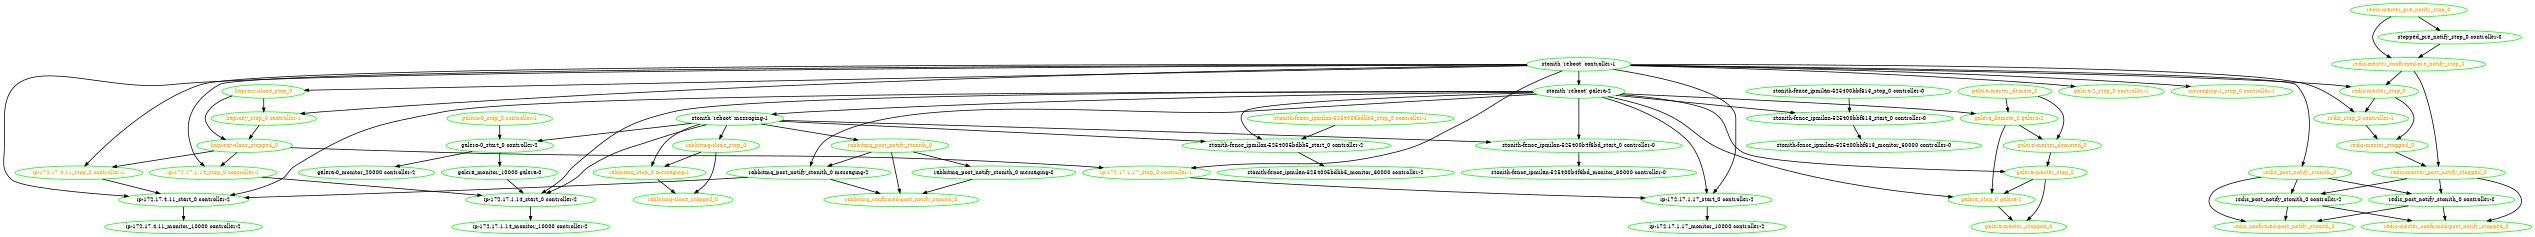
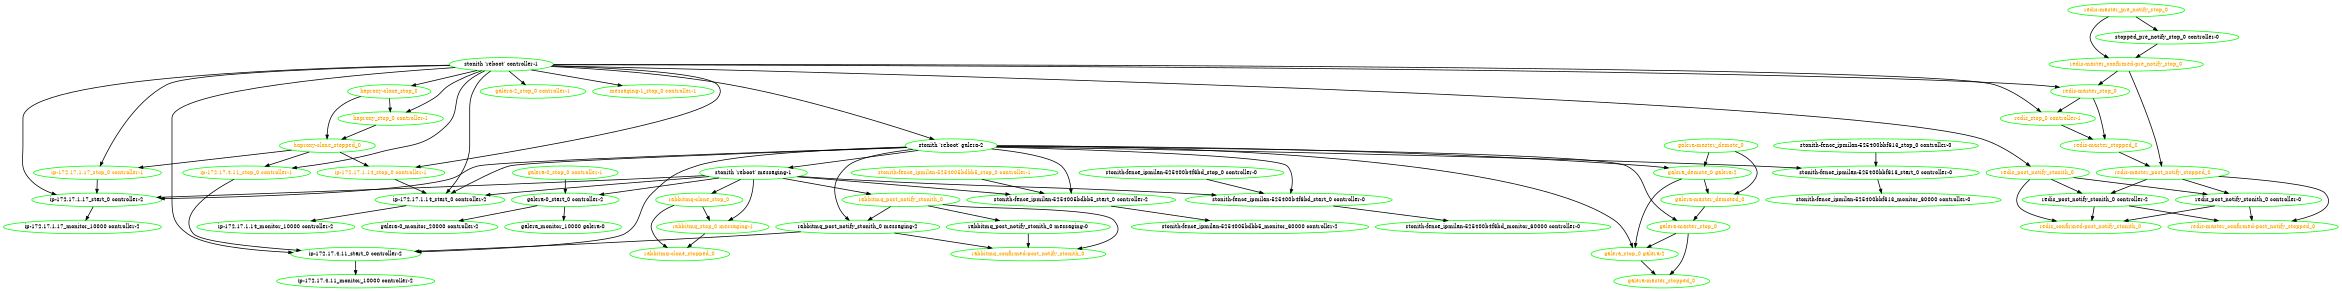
  digraph {
    node [color=green fontcolor=orange style=bold]
    edge [style=bold]
    "galera-0_monitor_20000 controller-2" [fontcolor=black]
    "galera-0_start_0 controller-2" [fontcolor=black]
    "galera_monitor_10000 galera-0" [fontcolor=black]
    "galera-0_stop_0 controller-1"
    "galera-master_demote_0"
    "galera-master_demoted_0"
    "galera_demote_0 galera-2"
    "galera-master_stop_0"
    "galera_stop_0 galera-2"
    "galera-master_stopped_0"
    "haproxy-clone_stop_0"
    "haproxy-clone_stopped_0"
    "haproxy_stop_0 controller-1"
    "ip-172.17.1.14_stop_0 controller-1"
    "ip-172.17.1.17_stop_0 controller-1"
    "ip-172.17.4.11_stop_0 controller-1"
    "ip-172.17.1.14_start_0 controller-2" [fontcolor=black]
    "ip-172.17.1.17_start_0 controller-2" [fontcolor=black]
    "ip-172.17.4.11_start_0 controller-2" [fontcolor=black]
    "ip-172.17.1.14_monitor_10000 controller-2" [fontcolor=black]
    "ip-172.17.1.17_monitor_10000 controller-2" [fontcolor=black]
    "ip-172.17.4.11_monitor_10000 controller-2" [fontcolor=black]
    "rabbitmq-clone_stop_0"
    "rabbitmq-clone_stopped_0"
    "rabbitmq_stop_0 messaging-1"
    "rabbitmq_post_notify_stonith_0 messaging-0" [fontcolor=black]
    "rabbitmq_confirmed-post_notify_stonith_0"
    "rabbitmq_post_notify_stonith_0 messaging-2" [fontcolor=black]
    rabbitmq_post_notify_stonith_0
    "redis-master_confirmed-pre_notify_stop_0"
    "redis-master_post_notify_stopped_0"
    "redis-master_stop_0"
    "redis-master_confirmed-post_notify_stopped_0"
    "redis_post_notify_stonith_0 controller-0" [fontcolor=black]
    "redis_post_notify_stonith_0 controller-2" [fontcolor=black]
    "redis-master_stopped_0"
    "redis_stop_0 controller-1"
    "redis_confirmed-post_notify_stonith_0"
    "redis-master_pre_notify_stop_0"
    n40 [fontcolor=black label="stopped_pre_notify_stop_0 controller-0"]
    redis_post_notify_stonith_0
    "stonith 'reboot' controller-1" [fontcolor=black]
    "galera-2_stop_0 controller-1"
    "messaging-1_stop_0 controller-1"
    "stonith 'reboot' galera-2" [fontcolor=black]
    "stonith 'reboot' messaging-1" [fontcolor=black]
    "stonith-fence_ipmilan-5254005bdbb5_start_0 controller-2" [fontcolor=black]
    "stonith-fence_ipmilan-525400b4f6bd_start_0 controller-0" [fontcolor=black]
    "stonith-fence_ipmilan-525400bbf613_start_0 controller-0" [fontcolor=black]
    "stonith-fence_ipmilan-5254005bdbb5_monitor_60000 controller-2" [fontcolor=black]
    "stonith-fence_ipmilan-525400b4f6bd_monitor_60000 controller-0" [fontcolor=black]
    "stonith-fence_ipmilan-525400bbf613_monitor_60000 controller-0" [fontcolor=black]
    "stonith-fence_ipmilan-5254005bdbb5_stop_0 controller-1"
+   "stonith-fence_ipmilan-525400b4f6bd_stop_0 controller-0" [fontcolor=black]
    "stonith-fence_ipmilan-525400bbf613_stop_0 controller-0" [fontcolor=black]
    "galera-0_start_0 controller-2" -> "galera-0_monitor_20000 controller-2"
    "galera-0_start_0 controller-2" -> "galera_monitor_10000 galera-0"
    "galera-0_stop_0 controller-1" -> "galera-0_start_0 controller-2"
    "galera-master_demote_0" -> "galera-master_demoted_0"
    "galera-master_demote_0" -> "galera_demote_0 galera-2"
    "galera-master_demoted_0" -> "galera-master_stop_0"
    "galera_demote_0 galera-2" -> "galera-master_demoted_0"
    "galera_demote_0 galera-2" -> "galera_stop_0 galera-2"
    "galera-master_stop_0" -> "galera_stop_0 galera-2"
    "galera-master_stop_0" -> "galera-master_stopped_0"
    "galera_stop_0 galera-2" -> "galera-master_stopped_0"
    "haproxy-clone_stop_0" -> "haproxy-clone_stopped_0"
    "haproxy-clone_stop_0" -> "haproxy_stop_0 controller-1"
    "haproxy-clone_stopped_0" -> "ip-172.17.1.14_stop_0 controller-1"
    "haproxy-clone_stopped_0" -> "ip-172.17.1.17_stop_0 controller-1"
    "haproxy-clone_stopped_0" -> "ip-172.17.4.11_stop_0 controller-1"
    "haproxy_stop_0 controller-1" -> "haproxy-clone_stopped_0"
    "ip-172.17.1.14_stop_0 controller-1" -> "ip-172.17.1.14_start_0 controller-2"
    "ip-172.17.1.17_stop_0 controller-1" -> "ip-172.17.1.17_start_0 controller-2"
    "ip-172.17.4.11_stop_0 controller-1" -> "ip-172.17.4.11_start_0 controller-2"
    "ip-172.17.1.14_start_0 controller-2" -> "ip-172.17.1.14_monitor_10000 controller-2"
    "ip-172.17.1.17_start_0 controller-2" -> "ip-172.17.1.17_monitor_10000 controller-2"
    "ip-172.17.4.11_start_0 controller-2" -> "ip-172.17.4.11_monitor_10000 controller-2"
    "rabbitmq-clone_stop_0" -> "rabbitmq-clone_stopped_0"
    "rabbitmq-clone_stop_0" -> "rabbitmq_stop_0 messaging-1"
    "rabbitmq_stop_0 messaging-1" -> "rabbitmq-clone_stopped_0"
    "rabbitmq_post_notify_stonith_0 messaging-0" -> "rabbitmq_confirmed-post_notify_stonith_0"
    "rabbitmq_post_notify_stonith_0 messaging-2" -> "ip-172.17.4.11_start_0 controller-2"
    "rabbitmq_post_notify_stonith_0 messaging-2" -> "rabbitmq_confirmed-post_notify_stonith_0"
    rabbitmq_post_notify_stonith_0 -> "rabbitmq_post_notify_stonith_0 messaging-0"
    rabbitmq_post_notify_stonith_0 -> "rabbitmq_confirmed-post_notify_stonith_0"
    rabbitmq_post_notify_stonith_0 -> "rabbitmq_post_notify_stonith_0 messaging-2"
    "redis-master_confirmed-pre_notify_stop_0" -> "redis-master_post_notify_stopped_0"
    "redis-master_confirmed-pre_notify_stop_0" -> "redis-master_stop_0"
    "redis-master_post_notify_stopped_0" -> "redis-master_confirmed-post_notify_stopped_0"
    "redis-master_post_notify_stopped_0" -> "redis_post_notify_stonith_0 controller-0"
    "redis-master_post_notify_stopped_0" -> "redis_post_notify_stonith_0 controller-2"
    "redis-master_stop_0" -> "redis-master_stopped_0"
    "redis-master_stop_0" -> "redis_stop_0 controller-1"
    "redis_post_notify_stonith_0 controller-0" -> "redis-master_confirmed-post_notify_stopped_0"
    "redis_post_notify_stonith_0 controller-0" -> "redis_confirmed-post_notify_stonith_0"
    "redis_post_notify_stonith_0 controller-2" -> "redis-master_confirmed-post_notify_stopped_0"
    "redis_post_notify_stonith_0 controller-2" -> "redis_confirmed-post_notify_stonith_0"
    "redis-master_stopped_0" -> "redis-master_post_notify_stopped_0"
    "redis_stop_0 controller-1" -> "redis-master_stopped_0"
    "redis-master_pre_notify_stop_0" -> "redis-master_confirmed-pre_notify_stop_0"
    "redis-master_pre_notify_stop_0" -> n40
    n40 -> "redis-master_confirmed-pre_notify_stop_0"
    redis_post_notify_stonith_0 -> "redis_post_notify_stonith_0 controller-0"
    redis_post_notify_stonith_0 -> "redis_post_notify_stonith_0 controller-2"
    redis_post_notify_stonith_0 -> "redis_confirmed-post_notify_stonith_0"
    "stonith 'reboot' controller-1" -> "haproxy-clone_stop_0"
    "stonith 'reboot' controller-1" -> "haproxy_stop_0 controller-1"
    "stonith 'reboot' controller-1" -> "ip-172.17.1.14_stop_0 controller-1"
    "stonith 'reboot' controller-1" -> "ip-172.17.1.17_stop_0 controller-1"
    "stonith 'reboot' controller-1" -> "ip-172.17.4.11_stop_0 controller-1"
-   "galera_monitor_10000 galera-0" -> "ip-172.17.1.14_start_0 controller-2"
+   "stonith 'reboot' controller-1" -> "ip-172.17.1.14_start_0 controller-2"
    "stonith 'reboot' controller-1" -> "ip-172.17.1.17_start_0 controller-2"
    "stonith 'reboot' controller-1" -> "ip-172.17.4.11_start_0 controller-2"
    "stonith 'reboot' controller-1" -> "redis-master_stop_0"
    "stonith 'reboot' controller-1" -> "redis_stop_0 controller-1"
    "stonith 'reboot' controller-1" -> redis_post_notify_stonith_0
    "stonith 'reboot' controller-1" -> "galera-2_stop_0 controller-1"
    "stonith 'reboot' controller-1" -> "messaging-1_stop_0 controller-1"
    "stonith 'reboot' controller-1" -> "stonith 'reboot' galera-2"
    "stonith 'reboot' galera-2" -> "galera_demote_0 galera-2"
    "stonith 'reboot' galera-2" -> "galera-master_stop_0"
    "stonith 'reboot' galera-2" -> "galera_stop_0 galera-2"
    "stonith 'reboot' galera-2" -> "ip-172.17.1.14_start_0 controller-2"
    "stonith 'reboot' galera-2" -> "ip-172.17.1.17_start_0 controller-2"
    "stonith 'reboot' galera-2" -> "ip-172.17.4.11_start_0 controller-2"
    "stonith 'reboot' galera-2" -> "rabbitmq_post_notify_stonith_0 messaging-2"
    "stonith 'reboot' galera-2" -> "stonith 'reboot' messaging-1"
    "stonith 'reboot' galera-2" -> "stonith-fence_ipmilan-5254005bdbb5_start_0 controller-2"
    "stonith 'reboot' galera-2" -> "stonith-fence_ipmilan-525400b4f6bd_start_0 controller-0"
    "stonith 'reboot' galera-2" -> "stonith-fence_ipmilan-525400bbf613_start_0 controller-0"
    "stonith 'reboot' messaging-1" -> "galera-0_start_0 controller-2"
    "stonith 'reboot' messaging-1" -> "ip-172.17.1.14_start_0 controller-2"
+   "stonith 'reboot' messaging-1" -> "ip-172.17.1.17_start_0 controller-2"
    "stonith 'reboot' messaging-1" -> "rabbitmq-clone_stop_0"
    "stonith 'reboot' messaging-1" -> "rabbitmq_stop_0 messaging-1"
    "stonith 'reboot' messaging-1" -> rabbitmq_post_notify_stonith_0
    "stonith 'reboot' messaging-1" -> "stonith-fence_ipmilan-5254005bdbb5_start_0 controller-2"
    "stonith 'reboot' messaging-1" -> "stonith-fence_ipmilan-525400b4f6bd_start_0 controller-0"
    "stonith-fence_ipmilan-5254005bdbb5_start_0 controller-2" -> "stonith-fence_ipmilan-5254005bdbb5_monitor_60000 controller-2"
    "stonith-fence_ipmilan-525400b4f6bd_start_0 controller-0" -> "stonith-fence_ipmilan-525400b4f6bd_monitor_60000 controller-0"
    "stonith-fence_ipmilan-525400bbf613_start_0 controller-0" -> "stonith-fence_ipmilan-525400bbf613_monitor_60000 controller-0"
    "stonith-fence_ipmilan-5254005bdbb5_stop_0 controller-1" -> "stonith-fence_ipmilan-5254005bdbb5_start_0 controller-2"
+   "stonith-fence_ipmilan-525400b4f6bd_stop_0 controller-0" -> "stonith-fence_ipmilan-525400b4f6bd_start_0 controller-0"
    "stonith-fence_ipmilan-525400bbf613_stop_0 controller-0" -> "stonith-fence_ipmilan-525400bbf613_start_0 controller-0"
  }
